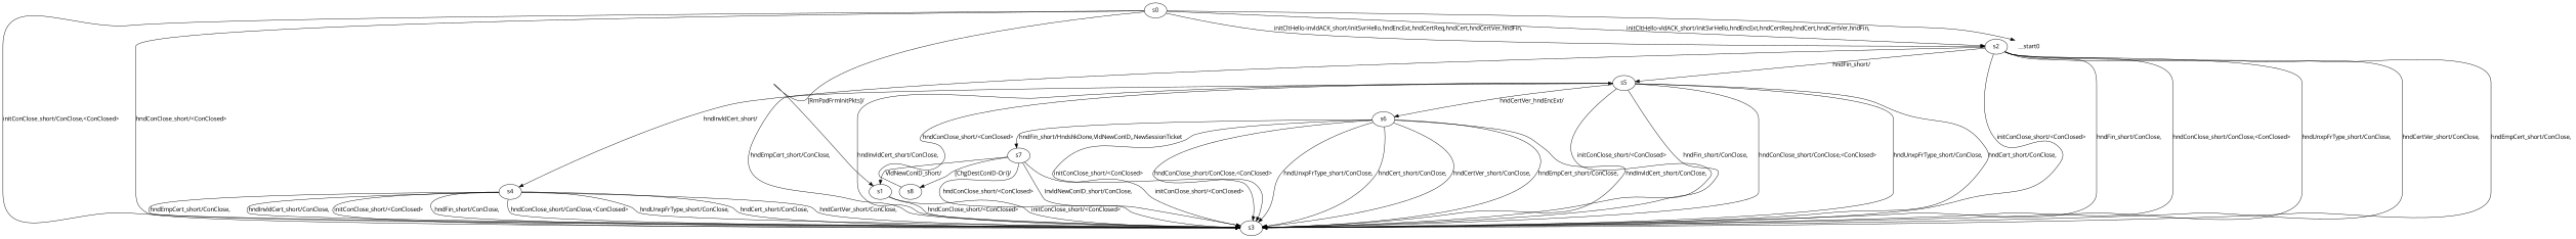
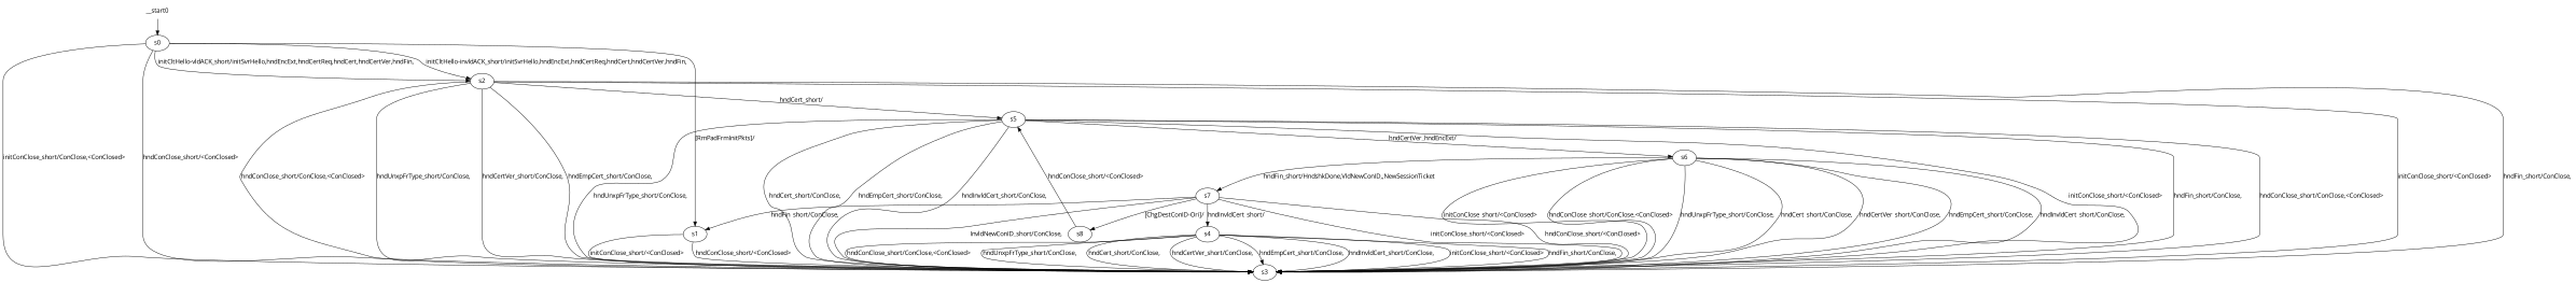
  digraph {
    fontname="Open Sans"
    node [fontname="Open Sans"]
    edge [fontname="Open Sans"]
    n1 [label=s0]
    n2 [label=s1]
    n3 [label=s2]
    n4 [label=s3]
    n5 [label=s4]
    n6 [label=s5]
    n7 [label=s6]
    n8 [label=s7]
    n9 [label=s8]
    __start0 [shape=none]
    n1 -> n2 [label="[RmPadFrmInitPkts]/ "]
    n1 -> n3 [label="initCltHello-vldACK_short/initSvrHello,hndEncExt,hndCertReq,hndCert,hndCertVer,hndFin, "]
    n1 -> n3 [label="initCltHello-invldACK_short/initSvrHello,hndEncExt,hndCertReq,hndCert,hndCertVer,hndFin, "]
    n1 -> n4 [label="initConClose_short/ConClose,<ConClosed> "]
    n1 -> n4 [label="hndConClose_short/<ConClosed> "]
    n2 -> n4 [label="initConClose_short/<ConClosed> "]
    n2 -> n4 [label="hndConClose_short/<ConClosed> "]
    n3 -> n4 [label="initConClose_short/<ConClosed> "]
    n3 -> n4 [label="hndFin_short/ConClose, "]
    n3 -> n4 [label="hndConClose_short/ConClose,<ConClosed> "]
    n3 -> n4 [label="hndUnxpFrType_short/ConClose, "]
    n3 -> n4 [label="hndCertVer_short/ConClose, "]
    n3 -> n4 [label="hndEmpCert_short/ConClose, "]
-   n3 -> n5 [label="hndInvldCert_short/ "]
-   n3 -> n6 [label="hndFin_short/ "]
+   n8 -> n5 [label="hndInvldCert_short/ "]
+   n3 -> n6 [label="hndCert_short/ "]
    n5 -> n4 [label="initConClose_short/<ConClosed> "]
    n5 -> n4 [label="hndFin_short/ConClose, "]
    n5 -> n4 [label="hndConClose_short/ConClose,<ConClosed> "]
    n5 -> n4 [label="hndUnxpFrType_short/ConClose, "]
    n5 -> n4 [label="hndCert_short/ConClose, "]
    n5 -> n4 [label="hndCertVer_short/ConClose, "]
    n5 -> n4 [label="hndEmpCert_short/ConClose, "]
    n5 -> n4 [label="hndInvldCert_short/ConClose, "]
    n6 -> n4 [label="initConClose_short/<ConClosed> "]
    n6 -> n4 [label="hndFin_short/ConClose, "]
    n6 -> n4 [label="hndConClose_short/ConClose,<ConClosed> "]
    n6 -> n4 [label="hndUnxpFrType_short/ConClose, "]
    n6 -> n4 [label="hndCert_short/ConClose, "]
    n6 -> n4 [label="hndEmpCert_short/ConClose, "]
    n6 -> n4 [label="hndInvldCert_short/ConClose, "]
    n6 -> n7 [label="hndCertVer_hndEncExt/ "]
    n7 -> n4 [label="initConClose_short/<ConClosed> "]
    n7 -> n4 [label="hndConClose_short/ConClose,<ConClosed> "]
    n7 -> n4 [label="hndUnxpFrType_short/ConClose, "]
    n7 -> n4 [label="hndCert_short/ConClose, "]
    n7 -> n4 [label="hndCertVer_short/ConClose, "]
    n7 -> n4 [label="hndEmpCert_short/ConClose, "]
    n7 -> n4 [label="hndInvldCert_short/ConClose, "]
    n7 -> n8 [label="hndFin_short/HndshkDone,VldNewConID,,NewSessionTicket "]
-   n8 -> n2 [label="VldNewConID_short/ "]
+   n8 -> n2 [label="hndFin_short/ConClose, "]
    n8 -> n4 [label="initConClose_short/<ConClosed> "]
    n8 -> n4 [label="hndConClose_short/<ConClosed> "]
    n8 -> n4 [label="InvldNewConID_short/ConClose, "]
    n8 -> n9 [label="[ChgDestConID-Ori]/ "]
    n9 -> n6 [label="hndConClose_short/<ConClosed> "]
-   n1 -> __start0
+   __start0 -> n1
  }
